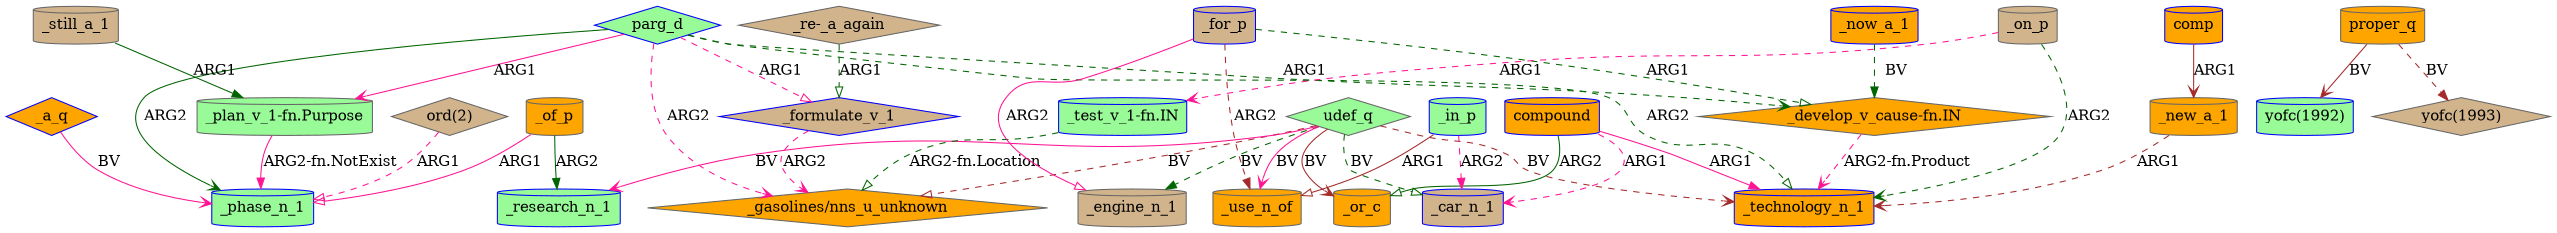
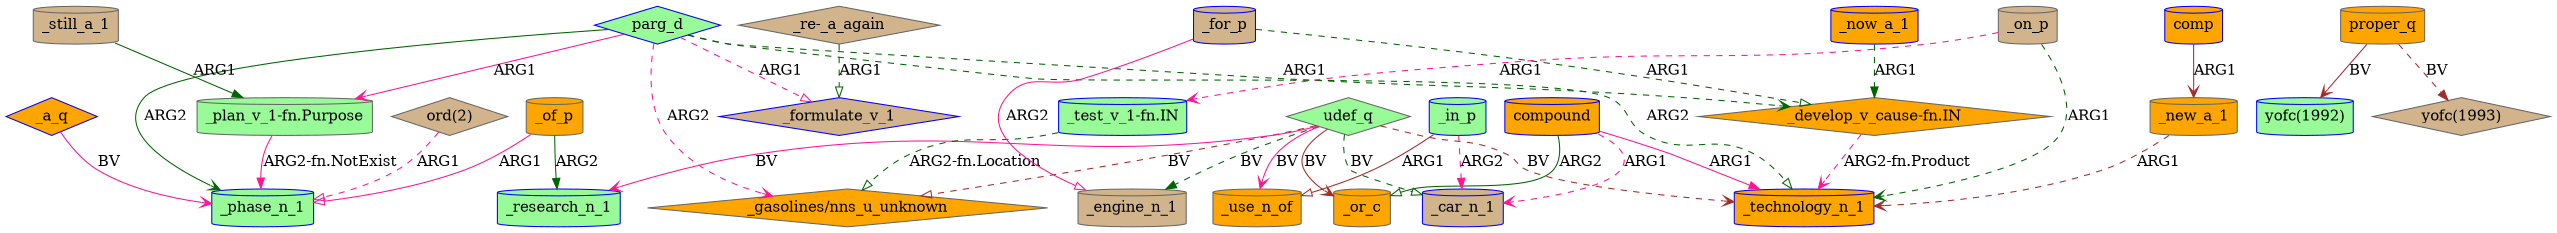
  digraph {
    node [color=gray40 fillcolor=orange shape=cylinder style=filled]
    edge [arrowhead=vee color=deeppink style=dashed]
    parg_d [color=blue fillcolor=palegreen shape=diamond]
    _phase_n_1 [color=blue fillcolor=palegreen]
    "_plan_v_1-fn.Purpose" [fillcolor=palegreen]
    _technology_n_1 [color=blue]
    _formulate_v_1 [color=blue fillcolor=tan shape=diamond]
    "_gasolines/nns_u_unknown" [shape=diamond]
    "_develop_v_cause-fn.IN" [shape=diamond]
    _a_q [color=blue shape=diamond]
    compound [color=blue]
    _or_c
    _car_n_1 [color=blue fillcolor=tan]
    _engine_n_1 [fillcolor=tan]
    _still_a_1 [fillcolor=tan]
    _of_p
    _research_n_1 [color=blue fillcolor=palegreen]
    udef_q [fillcolor=palegreen shape=diamond]
    _use_n_of
    _new_a_1
    proper_q
    "yofc(1992)" [color=blue fillcolor=palegreen]
    "yofc(1993)" [fillcolor=tan shape=diamond]
    "_test_v_1-fn.IN" [color=blue fillcolor=palegreen]
    "ord(2)" [fillcolor=tan shape=diamond]
    comp [color=blue]
    _for_p [color=blue fillcolor=tan]
    _on_p [fillcolor=tan]
    "_re-_a_again" [fillcolor=tan shape=diamond]
    _now_a_1 [color=blue]
    _in_p [color=blue fillcolor=palegreen]
    parg_d -> _phase_n_1 [color=darkgreen label=ARG2 style=solid]
    parg_d -> "_plan_v_1-fn.Purpose" [label=ARG1 style=solid]
    parg_d -> _technology_n_1 [arrowhead=onormal color=darkgreen label=ARG2]
    parg_d -> _formulate_v_1 [arrowhead=onormal label=ARG1]
    parg_d -> "_gasolines/nns_u_unknown" [label=ARG2]
    parg_d -> "_develop_v_cause-fn.IN" [color=darkgreen label=ARG1]
    "_plan_v_1-fn.Purpose" -> _phase_n_1 [arrowhead=normal label="ARG2-fn.NotExist" style=solid]
-   _formulate_v_1 -> "_gasolines/nns_u_unknown" [label=ARG2]
    "_develop_v_cause-fn.IN" -> _technology_n_1 [label="ARG2-fn.Product"]
    _a_q -> _phase_n_1 [label=BV style=solid]
    compound -> _technology_n_1 [arrowhead=normal label=ARG1 style=solid]
    compound -> _or_c [arrowhead=onormal color=darkgreen label=ARG2 style=solid]
    compound -> _car_n_1 [label=ARG1]
    _still_a_1 -> "_plan_v_1-fn.Purpose" [arrowhead=normal color=darkgreen label=ARG1 style=solid]
    _of_p -> _phase_n_1 [arrowhead=onormal label=ARG1 style=solid]
    _of_p -> _research_n_1 [arrowhead=normal color=darkgreen label=ARG2 style=solid]
    udef_q -> _technology_n_1 [color=brown label=BV]
    udef_q -> "_gasolines/nns_u_unknown" [arrowhead=onormal color=brown label=BV]
    udef_q -> _or_c [color=brown label=BV style=solid]
    udef_q -> _car_n_1 [arrowhead=onormal color=darkgreen label=BV]
    udef_q -> _engine_n_1 [arrowhead=normal color=darkgreen label=BV]
    udef_q -> _research_n_1 [label=BV style=solid]
    udef_q -> _use_n_of [label=BV style=solid]
    _new_a_1 -> _technology_n_1 [color=brown label=ARG1]
    proper_q -> "yofc(1992)" [color=brown label=BV style=solid]
    proper_q -> "yofc(1993)" [arrowhead=normal color=brown label=BV]
    "_test_v_1-fn.IN" -> "_gasolines/nns_u_unknown" [arrowhead=onormal color=darkgreen label="ARG2-fn.Location"]
    "ord(2)" -> _phase_n_1 [arrowhead=onormal label=ARG1]
    comp -> _new_a_1 [color=brown label=ARG1 style=solid]
    _for_p -> "_develop_v_cause-fn.IN" [arrowhead=onormal color=darkgreen label=ARG1]
    _for_p -> _engine_n_1 [arrowhead=onormal label=ARG2 style=solid]
-   _for_p -> _use_n_of [arrowhead=normal color=brown label=ARG2]
-   _on_p -> _technology_n_1 [color=darkgreen label=ARG2]
+   _on_p -> _technology_n_1 [color=darkgreen label=ARG1]
    _on_p -> "_test_v_1-fn.IN" [label=ARG1]
    "_re-_a_again" -> _formulate_v_1 [arrowhead=onormal color=darkgreen label=ARG1]
-   _now_a_1 -> "_develop_v_cause-fn.IN" [arrowhead=normal color=darkgreen label=BV]
+   _now_a_1 -> "_develop_v_cause-fn.IN" [arrowhead=normal color=darkgreen label=ARG1]
    _in_p -> _car_n_1 [arrowhead=normal label=ARG2]
    _in_p -> _use_n_of [arrowhead=onormal color=brown label=ARG1 style=solid]
  }
